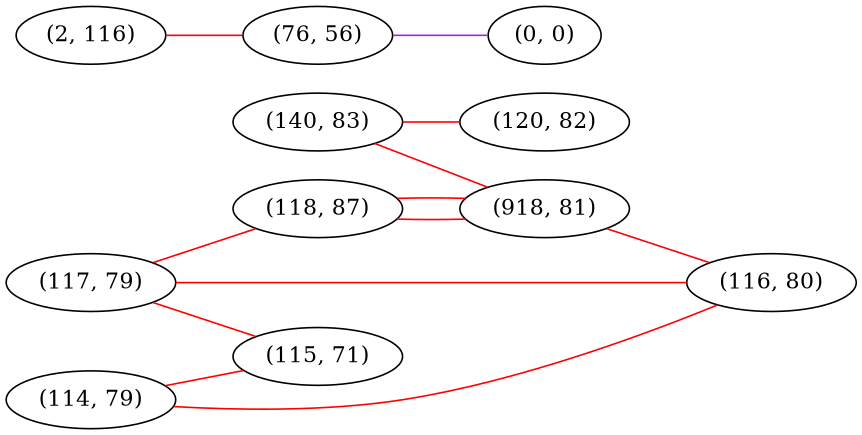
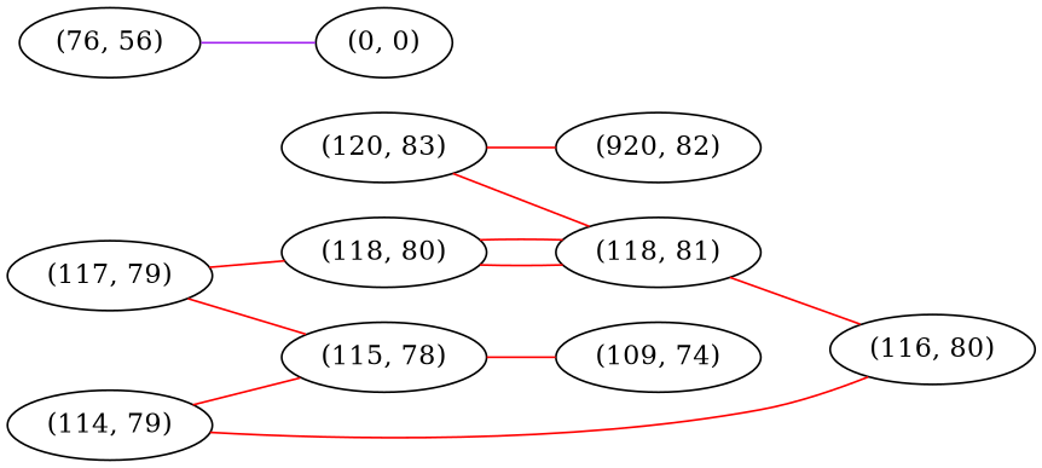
  graph {
    rankdir=LR
    edge [color=red weight=1]
-   "(120, 83)" [label="(140, 83)"]
-   "(120, 82)"
-   "(118, 81)" [label="(918, 81)"]
+   "(120, 83)"
+   "(120, 82)" [label="(920, 82)"]
+   "(118, 81)"
    "(116, 80)"
    "(117, 79)"
-   "(118, 80)" [label="(118, 87)"]
-   "(115, 78)" [label="(115, 71)"]
+   "(118, 80)"
+   "(115, 78)"
+   "(109, 74)"
    "(114, 79)"
    "(76, 56)"
    "(0, 0)"
-   "(2, 116)"
    "(120, 83)" -- "(120, 82)"
    "(120, 83)" -- "(118, 81)"
    "(118, 81)" -- "(116, 80)"
-   "(117, 79)" -- "(116, 80)"
    "(117, 79)" -- "(118, 80)"
    "(117, 79)" -- "(115, 78)"
    "(118, 80)" -- "(118, 81)"
    "(118, 80)" -- "(118, 81)"
+   "(115, 78)" -- "(109, 74)"
    "(114, 79)" -- "(116, 80)"
    "(114, 79)" -- "(115, 78)"
    "(76, 56)" -- "(0, 0)" [color=purple weight=4]
-   "(2, 116)" -- "(76, 56)"
  }
